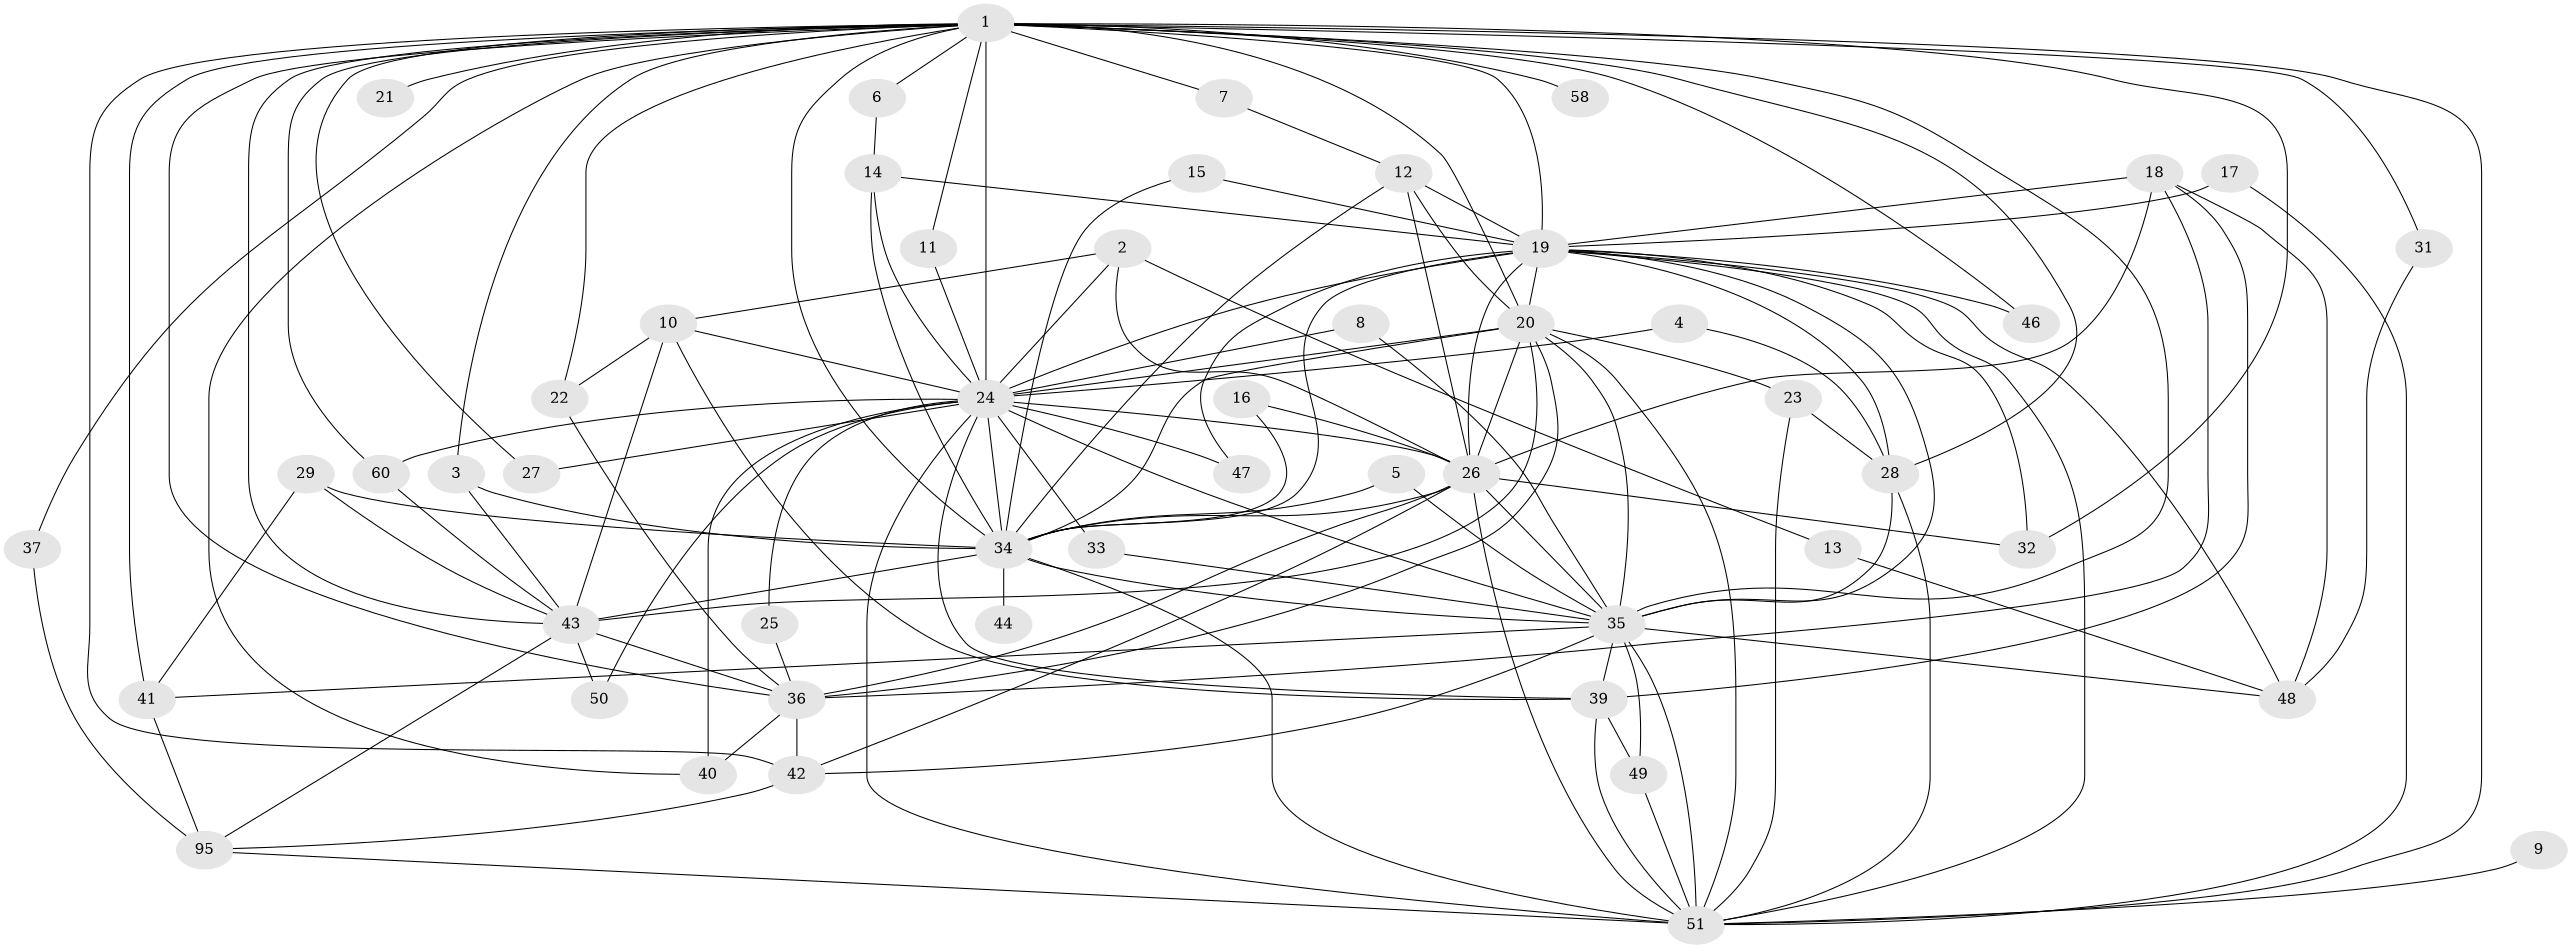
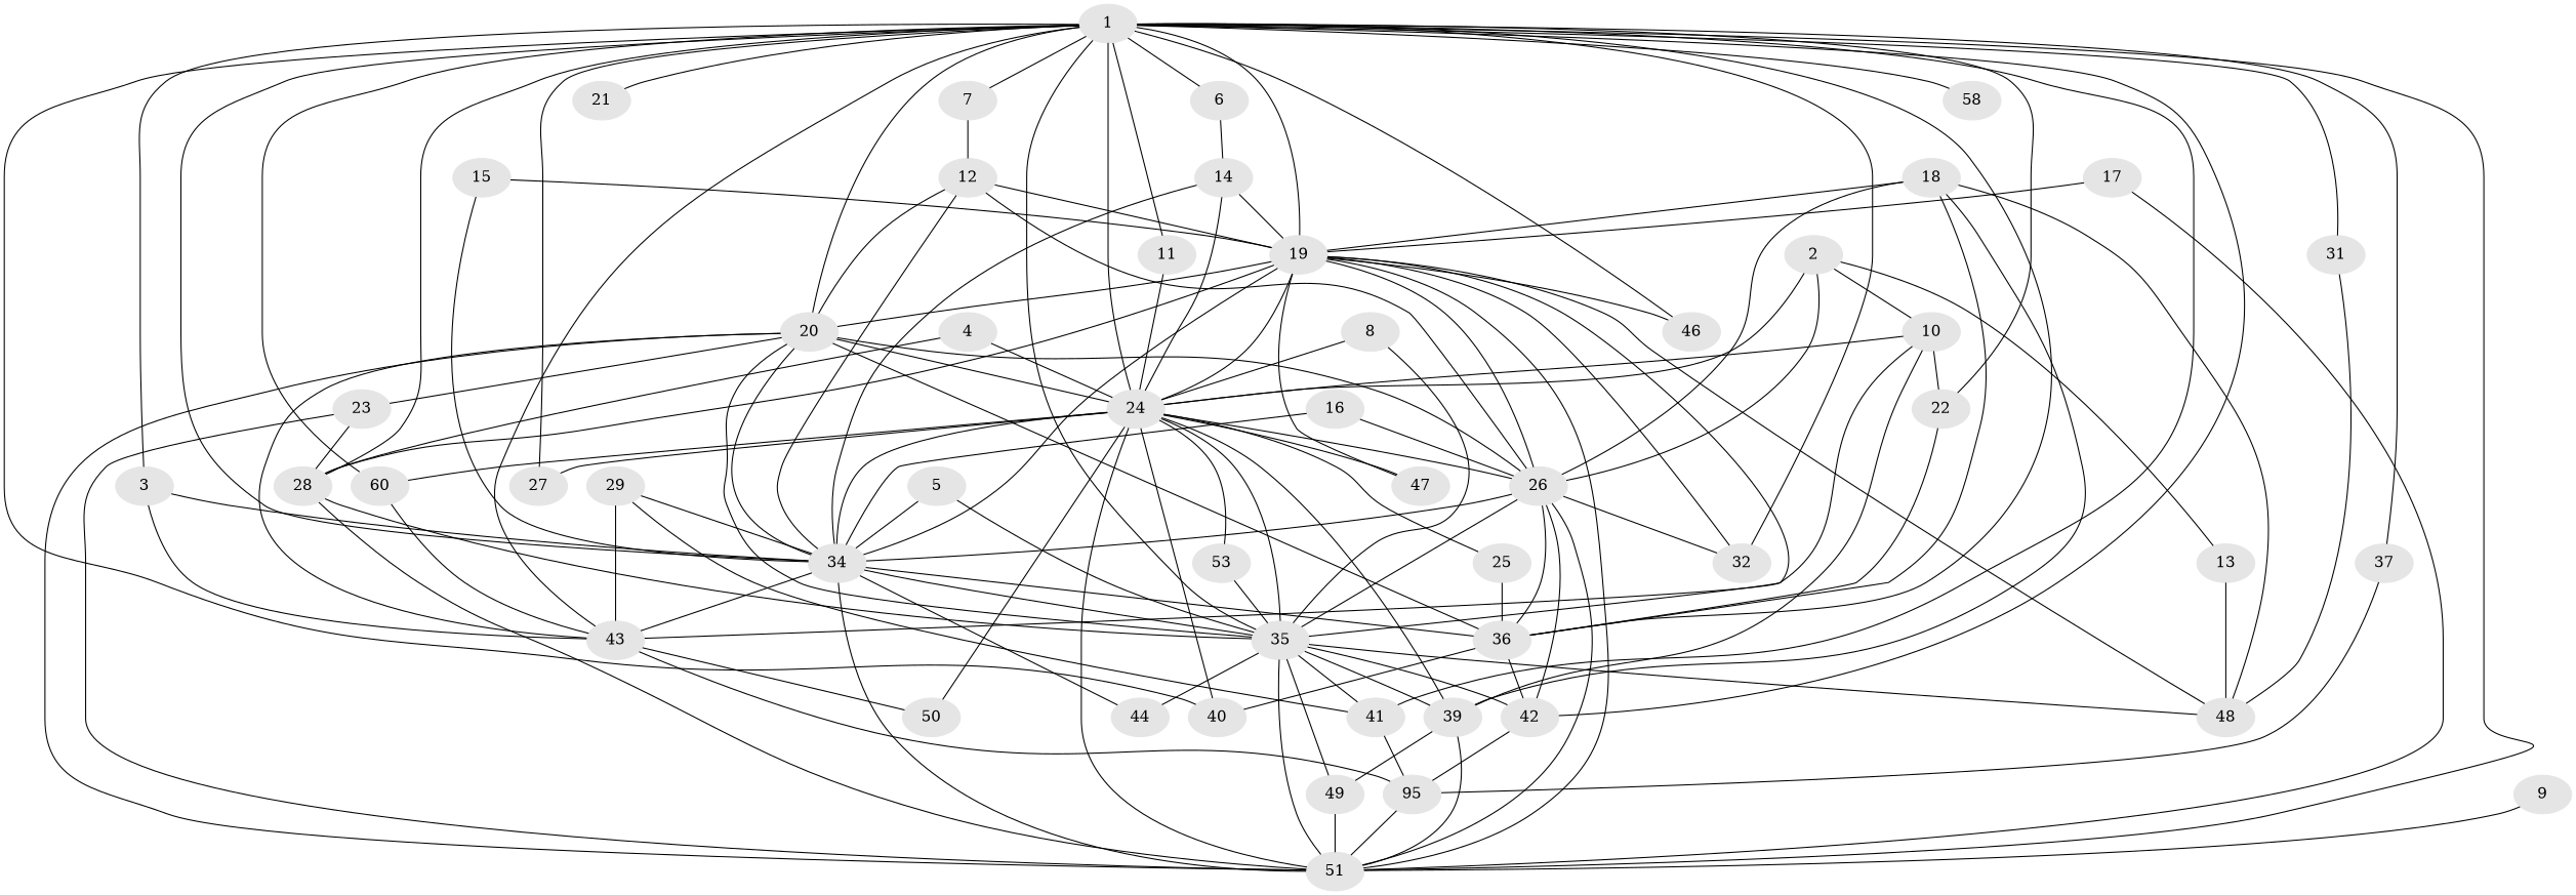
  graph {
    node [color=gray90 style=filled]
    edge [weight=1.0]
    1
    3
    6
    7
    11
    19
    20
    21
    22
    24
    27
    28
    n13 [label=60]
    31
    32
    34
    35
    36
    37
    n20 [label=58]
    40
    41
    42
    43
    46
    51
    14
    12
    26
    48
    47
    23
    39
    25
-   33
+   33 [label=53]
    50
    44
    49
    n39 [label=95]
    2
    10
    13
    4
    5
    8
    9
    15
    16
    17
    18
    29
    1 -- 3
    1 -- 6
    1 -- 7
    1 -- 11
    1 -- 19 [weight=2.0]
    1 -- 20 [weight=2.0]
    1 -- 21 [weight=2.0]
    1 -- 22
    1 -- 24 [weight=6.0]
    1 -- 27
    1 -- 28
    1 -- n13
    1 -- 31
    1 -- 32 [weight=2.0]
    1 -- 34 [weight=2.0]
    1 -- 35 [weight=2.0]
    1 -- 36
    1 -- 37
    1 -- n20 [weight=2.0]
    1 -- 40 [weight=2.0]
    1 -- 41
    1 -- 42
    1 -- 43
    1 -- 46
    1 -- 51 [weight=2.0]
    3 -- 34
    3 -- 43
    6 -- 14
    7 -- 12
    11 -- 24
    19 -- 20
    19 -- 24 [weight=2.0]
    19 -- 28
    19 -- 32
    19 -- 34
    19 -- 35 [weight=2.0]
    19 -- 46
    19 -- 51
    19 -- 26
    19 -- 48
    19 -- 47
    20 -- 24 [weight=2.0]
    20 -- 34
    20 -- 35
    20 -- 36 [weight=3.0]
    20 -- 43 [weight=2.0]
    20 -- 51
    20 -- 26 [weight=3.0]
    20 -- 23
    22 -- 36
    24 -- 27
    24 -- n13 [weight=2.0]
    24 -- 34 [weight=3.0]
    24 -- 35 [weight=2.0]
    24 -- 40 [weight=2.0]
    24 -- 51 [weight=3.0]
    24 -- 26 [weight=2.0]
    24 -- 47 [weight=2.0]
    24 -- 39
    24 -- 25
    24 -- 33
    24 -- 50
    28 -- 35
    28 -- 51
    n13 -- 43
    31 -- 48
    34 -- 35
-   43 -- 36
+   34 -- 36
    34 -- 43 [weight=2.0]
    34 -- 51
    34 -- 44
    35 -- 41
    35 -- 42
    35 -- 51
    35 -- 48
    35 -- 39
+   35 -- 44
    35 -- 49
    36 -- 40
    36 -- 42
    37 -- n39
    41 -- n39
    42 -- n39
    43 -- 50
    43 -- n39
    14 -- 19
    14 -- 24
    14 -- 34
    12 -- 19
    12 -- 20
    12 -- 34
    12 -- 26
    26 -- 32
    26 -- 34
    26 -- 35
    26 -- 36
    26 -- 42
    26 -- 51
    23 -- 28
    23 -- 51
    39 -- 51
    39 -- 49
    25 -- 36
    33 -- 35
    49 -- 51
    n39 -- 51
    2 -- 24
    2 -- 26
    2 -- 10
    2 -- 13
    10 -- 22
    10 -- 24
    10 -- 43
    10 -- 39
    13 -- 48
    4 -- 24
    4 -- 28
    5 -- 34
    5 -- 35
    8 -- 24
    8 -- 35
    9 -- 51
    15 -- 19
    15 -- 34
    16 -- 34
    16 -- 26
    17 -- 19
    17 -- 51
    18 -- 19
    18 -- 36
    18 -- 26
    18 -- 48
    18 -- 39
    29 -- 34
    29 -- 41
    29 -- 43
  }
